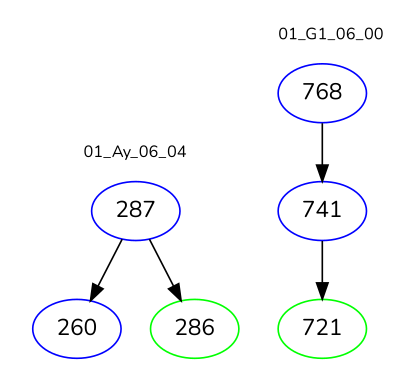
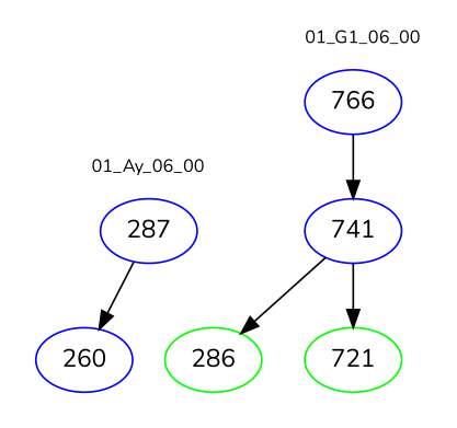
  digraph {
    fontname=Nunito
    node [color=blue fontname=Nunito]
    edge [color=black fontname=Nunito]
    n1 [label=287]
    n2 [color=green label=286]
    n3 [label=260]
    n4 [label=741]
    n5 [color=green label=721]
-   n6 [label=768]
+   n6 [label=766]
    subgraph cluster_1 {
      color=white
      fontsize=10
-     label="01_Ay_06_04"
+     label="01_Ay_06_00"
      n1
      n2
      n3
    }
    subgraph cluster_2 {
      color=white
      fontsize=10
      label="01_G1_06_00"
      n4
      n5
      n6
    }
-   n1 -> n2
+   n4 -> n2
    n1 -> n3
    n4 -> n5
    n6 -> n4
  }
